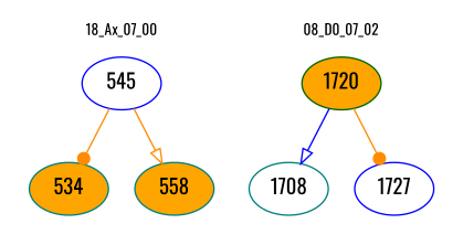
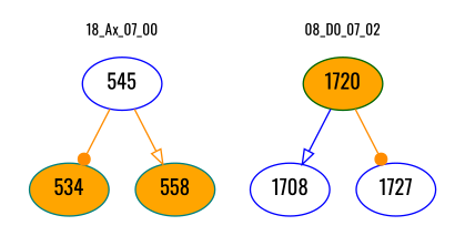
  digraph {
    fontname=Oswald
    node [color=teal fillcolor=white fontname=Oswald style=filled]
    edge [arrowhead=dot color=darkorange fontname=Oswald]
    n1 [color=blue label=545]
    n2 [fillcolor=orange label=534]
    n3 [fillcolor=orange label=558]
    n4 [color=darkgreen fillcolor=orange label=1720]
-   n5 [label=1708]
+   n5 [color=blue label=1708]
    n6 [color=blue label=1727]
    subgraph cluster_1 {
      color=white
      fontsize=10
      label="18_Ax_07_00"
      n1
      n2
      n3
    }
    subgraph cluster_2 {
      color=white
      fontsize=10
      label="08_D0_07_02"
      n4
      n5
      n6
    }
    n1 -> n2
    n1 -> n3 [arrowhead=onormal]
    n4 -> n5 [arrowhead=onormal color=blue]
    n4 -> n6
  }
